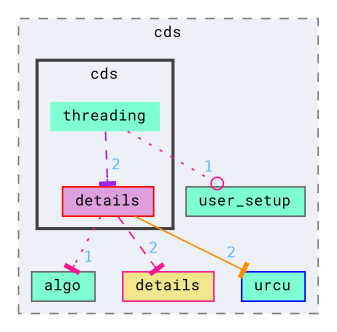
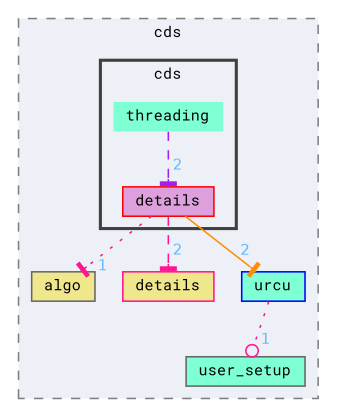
  digraph {
    compound=true
    fontname="Roboto Mono"
    node [color=red fillcolor=aquamarine fontname="Roboto Mono" fontsize=10 shape=box style=filled]
    edge [arrowhead=tee color=deeppink fontcolor=steelblue1 fontname="Roboto Mono" fontsize=10 headlabel=2 labeldistance=1.5 labelfontname=Helvetica labelfontsize=10 style=dashed]
    n1 [height=0.2 label=threading shape=plaintext width=0.4]
    n2 [fillcolor=plum height=0.2 label=details width=0.4]
-   n3 [color=gray40 height=0.2 label=algo width=0.4]
+   n3 [color=gray40 fillcolor=khaki height=0.2 label=algo width=0.4]
    n4 [color=gray40 height=0.2 label=user_setup width=0.4]
    n5 [color=deeppink fillcolor=khaki height=0.2 label=details width=0.4]
    n6 [color=blue height=0.2 label=urcu width=0.4]
    subgraph cluster_1 {
      bgcolor="#edf0f7"
      fontsize=10
      label=cds
      pencolor=grey50
      style="filled,dashed"
      n3
      n4
      n5
      n6
      subgraph cluster_2 {
        bgcolor="#edf0f7"
        fontsize=10
        label=cds
        pencolor=grey25
        style="filled,bold"
        n1
        n2
      }
    }
    n1 -> n2 [color=purple]
-   n1 -> n4 [arrowhead=odot headlabel=1 style=dotted]
+   n6 -> n4 [arrowhead=odot headlabel=1 style=dotted]
    n2 -> n3 [headlabel=1 style=dotted]
    n2 -> n5
    n2 -> n6 [color=darkorange style=solid]
  }
